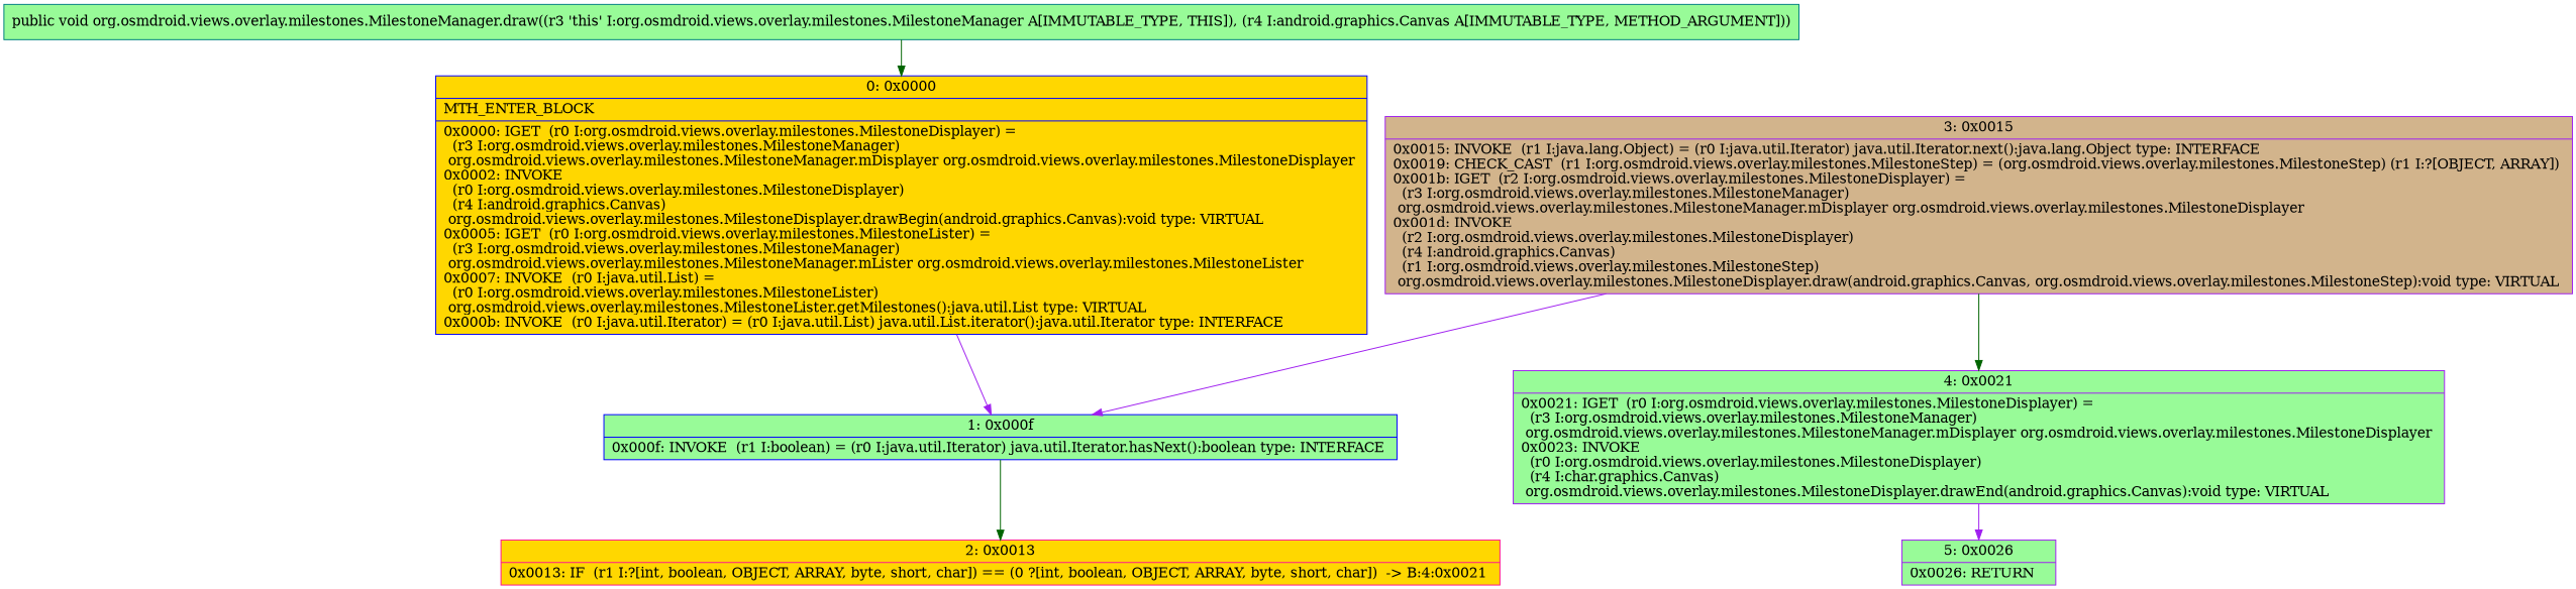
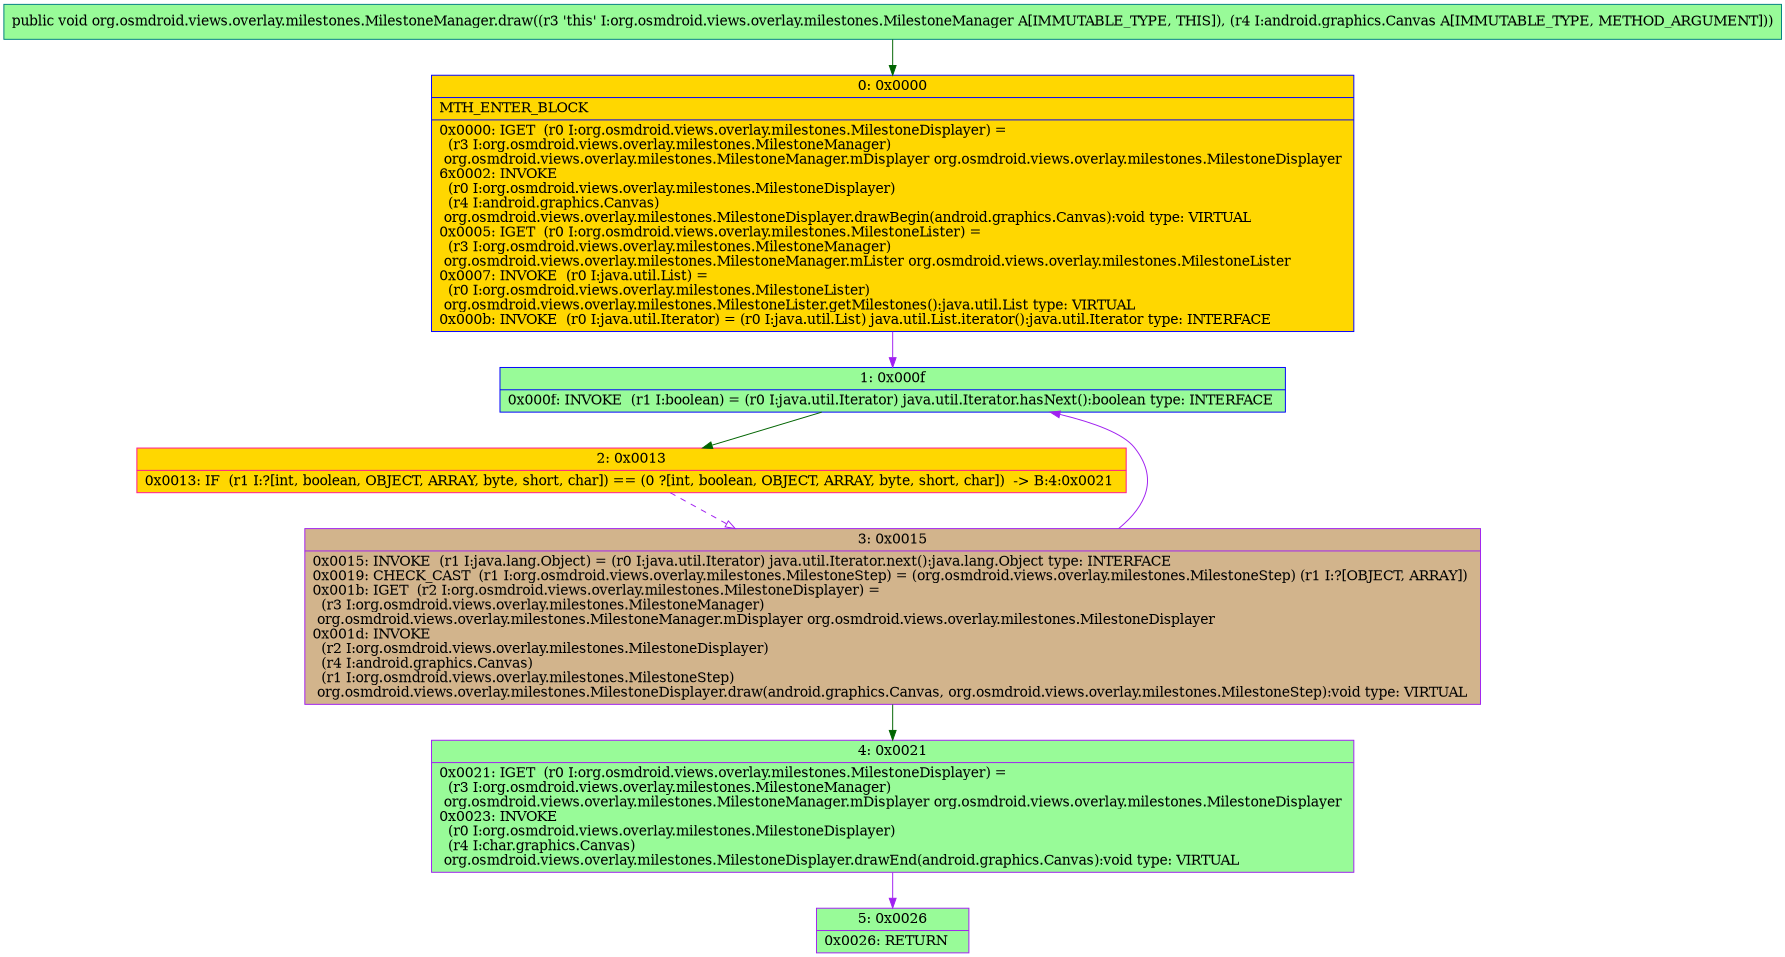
  digraph {
    node [color=purple fillcolor=palegreen shape=record style=filled]
    edge [arrowhead=normal color=purple]
-   n1 [color=blue fillcolor=gold label="{0\:\ 0x0000|MTH_ENTER_BLOCK\l|0x0000: IGET  (r0 I:org.osmdroid.views.overlay.milestones.MilestoneDisplayer) = \l  (r3 I:org.osmdroid.views.overlay.milestones.MilestoneManager)\l org.osmdroid.views.overlay.milestones.MilestoneManager.mDisplayer org.osmdroid.views.overlay.milestones.MilestoneDisplayer \l0x0002: INVOKE  \l  (r0 I:org.osmdroid.views.overlay.milestones.MilestoneDisplayer)\l  (r4 I:android.graphics.Canvas)\l org.osmdroid.views.overlay.milestones.MilestoneDisplayer.drawBegin(android.graphics.Canvas):void type: VIRTUAL \l0x0005: IGET  (r0 I:org.osmdroid.views.overlay.milestones.MilestoneLister) = \l  (r3 I:org.osmdroid.views.overlay.milestones.MilestoneManager)\l org.osmdroid.views.overlay.milestones.MilestoneManager.mLister org.osmdroid.views.overlay.milestones.MilestoneLister \l0x0007: INVOKE  (r0 I:java.util.List) = \l  (r0 I:org.osmdroid.views.overlay.milestones.MilestoneLister)\l org.osmdroid.views.overlay.milestones.MilestoneLister.getMilestones():java.util.List type: VIRTUAL \l0x000b: INVOKE  (r0 I:java.util.Iterator) = (r0 I:java.util.List) java.util.List.iterator():java.util.Iterator type: INTERFACE \l}"]
+   n1 [color=blue fillcolor=gold label="{0\:\ 0x0000|MTH_ENTER_BLOCK\l|0x0000: IGET  (r0 I:org.osmdroid.views.overlay.milestones.MilestoneDisplayer) = \l  (r3 I:org.osmdroid.views.overlay.milestones.MilestoneManager)\l org.osmdroid.views.overlay.milestones.MilestoneManager.mDisplayer org.osmdroid.views.overlay.milestones.MilestoneDisplayer \l6x0002: INVOKE  \l  (r0 I:org.osmdroid.views.overlay.milestones.MilestoneDisplayer)\l  (r4 I:android.graphics.Canvas)\l org.osmdroid.views.overlay.milestones.MilestoneDisplayer.drawBegin(android.graphics.Canvas):void type: VIRTUAL \l0x0005: IGET  (r0 I:org.osmdroid.views.overlay.milestones.MilestoneLister) = \l  (r3 I:org.osmdroid.views.overlay.milestones.MilestoneManager)\l org.osmdroid.views.overlay.milestones.MilestoneManager.mLister org.osmdroid.views.overlay.milestones.MilestoneLister \l0x0007: INVOKE  (r0 I:java.util.List) = \l  (r0 I:org.osmdroid.views.overlay.milestones.MilestoneLister)\l org.osmdroid.views.overlay.milestones.MilestoneLister.getMilestones():java.util.List type: VIRTUAL \l0x000b: INVOKE  (r0 I:java.util.Iterator) = (r0 I:java.util.List) java.util.List.iterator():java.util.Iterator type: INTERFACE \l}"]
    n2 [color=blue label="{1\:\ 0x000f|0x000f: INVOKE  (r1 I:boolean) = (r0 I:java.util.Iterator) java.util.Iterator.hasNext():boolean type: INTERFACE \l}"]
    n3 [color=deeppink fillcolor=gold label="{2\:\ 0x0013|0x0013: IF  (r1 I:?[int, boolean, OBJECT, ARRAY, byte, short, char]) == (0 ?[int, boolean, OBJECT, ARRAY, byte, short, char])  \-\> B:4:0x0021 \l}"]
    n4 [fillcolor=tan label="{3\:\ 0x0015|0x0015: INVOKE  (r1 I:java.lang.Object) = (r0 I:java.util.Iterator) java.util.Iterator.next():java.lang.Object type: INTERFACE \l0x0019: CHECK_CAST  (r1 I:org.osmdroid.views.overlay.milestones.MilestoneStep) = (org.osmdroid.views.overlay.milestones.MilestoneStep) (r1 I:?[OBJECT, ARRAY]) \l0x001b: IGET  (r2 I:org.osmdroid.views.overlay.milestones.MilestoneDisplayer) = \l  (r3 I:org.osmdroid.views.overlay.milestones.MilestoneManager)\l org.osmdroid.views.overlay.milestones.MilestoneManager.mDisplayer org.osmdroid.views.overlay.milestones.MilestoneDisplayer \l0x001d: INVOKE  \l  (r2 I:org.osmdroid.views.overlay.milestones.MilestoneDisplayer)\l  (r4 I:android.graphics.Canvas)\l  (r1 I:org.osmdroid.views.overlay.milestones.MilestoneStep)\l org.osmdroid.views.overlay.milestones.MilestoneDisplayer.draw(android.graphics.Canvas, org.osmdroid.views.overlay.milestones.MilestoneStep):void type: VIRTUAL \l}"]
    n5 [label="{4\:\ 0x0021|0x0021: IGET  (r0 I:org.osmdroid.views.overlay.milestones.MilestoneDisplayer) = \l  (r3 I:org.osmdroid.views.overlay.milestones.MilestoneManager)\l org.osmdroid.views.overlay.milestones.MilestoneManager.mDisplayer org.osmdroid.views.overlay.milestones.MilestoneDisplayer \l0x0023: INVOKE  \l  (r0 I:org.osmdroid.views.overlay.milestones.MilestoneDisplayer)\l  (r4 I:char.graphics.Canvas)\l org.osmdroid.views.overlay.milestones.MilestoneDisplayer.drawEnd(android.graphics.Canvas):void type: VIRTUAL \l}"]
    n6 [label="{5\:\ 0x0026|0x0026: RETURN   \l}"]
    n7 [color=teal label="{public void org.osmdroid.views.overlay.milestones.MilestoneManager.draw((r3 'this' I:org.osmdroid.views.overlay.milestones.MilestoneManager A[IMMUTABLE_TYPE, THIS]), (r4 I:android.graphics.Canvas A[IMMUTABLE_TYPE, METHOD_ARGUMENT])) }"]
    n1 -> n2
    n2 -> n3 [color=darkgreen]
+   n3 -> n4 [arrowhead=onormal style=dashed]
    n4 -> n2
    n4 -> n5 [color=darkgreen]
    n5 -> n6
    n7 -> n1 [color=darkgreen]
  }
